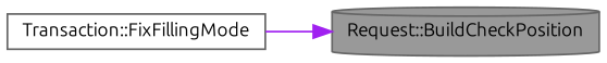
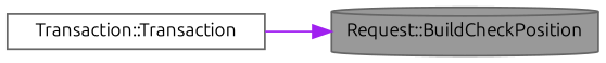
  digraph {
    rankdir=RL
    fontname=Ubuntu
    node [color=gray40 fontname=Ubuntu fontsize=10 style=filled]
    n1 [fillcolor=grey60 fontcolor=black height=0.2 label="Request::BuildCheckPosition" shape=cylinder width=0.4]
-   n2 [fillcolor=white height=0.2 label="Transaction::FixFillingMode" shape=box width=0.4]
+   n2 [fillcolor=white height=0.2 label="Transaction::Transaction" shape=box width=0.4]
    n1 -> n2 [color=purple dir=back fontname=Ubuntu fontsize=10 labelfontname=Helvetica labelfontsize=10 style=solid]
  }
